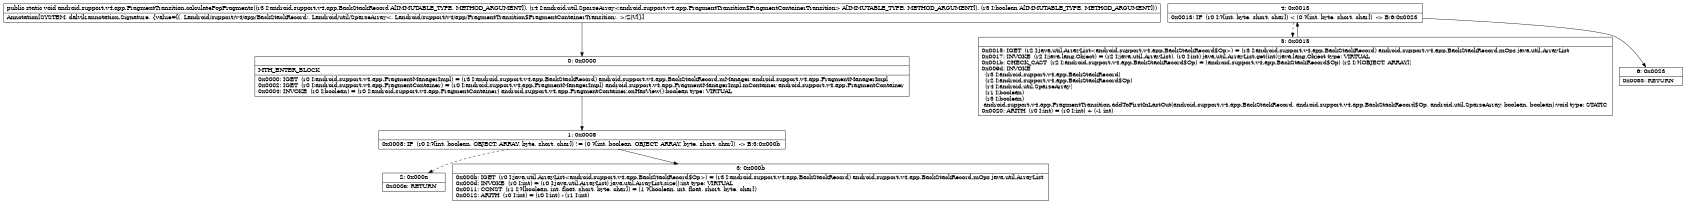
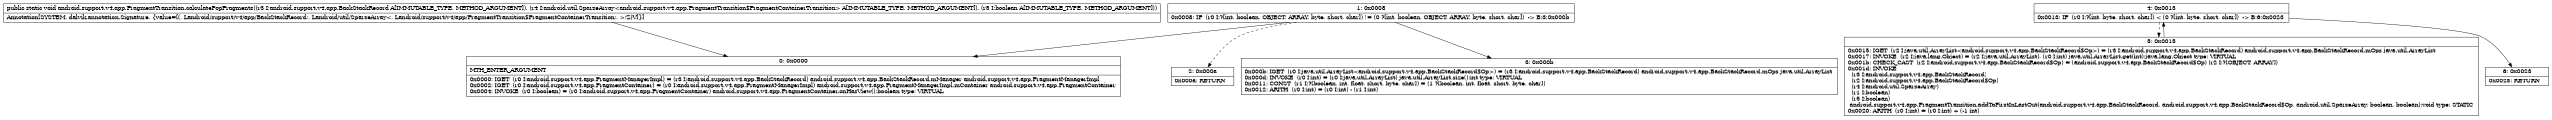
  digraph {
    node [shape=record]
-   n1 [label="{0\:\ 0x0000|MTH_ENTER_BLOCK\l|0x0000: IGET  (r0 I:android.support.v4.app.FragmentManagerImpl) = (r3 I:android.support.v4.app.BackStackRecord) android.support.v4.app.BackStackRecord.mManager android.support.v4.app.FragmentManagerImpl \l0x0002: IGET  (r0 I:android.support.v4.app.FragmentContainer) = (r0 I:android.support.v4.app.FragmentManagerImpl) android.support.v4.app.FragmentManagerImpl.mContainer android.support.v4.app.FragmentContainer \l0x0004: INVOKE  (r0 I:boolean) = (r0 I:android.support.v4.app.FragmentContainer) android.support.v4.app.FragmentContainer.onHasView():boolean type: VIRTUAL \l}"]
+   n1 [label="{0\:\ 0x0000|MTH_ENTER_ARGUMENT\l|0x0000: IGET  (r0 I:android.support.v4.app.FragmentManagerImpl) = (r3 I:android.support.v4.app.BackStackRecord) android.support.v4.app.BackStackRecord.mManager android.support.v4.app.FragmentManagerImpl \l0x0002: IGET  (r0 I:android.support.v4.app.FragmentContainer) = (r0 I:android.support.v4.app.FragmentManagerImpl) android.support.v4.app.FragmentManagerImpl.mContainer android.support.v4.app.FragmentContainer \l0x0004: INVOKE  (r0 I:boolean) = (r0 I:android.support.v4.app.FragmentContainer) android.support.v4.app.FragmentContainer.onHasView():boolean type: VIRTUAL \l}"]
    n2 [label="{1\:\ 0x0008|0x0008: IF  (r0 I:?[int, boolean, OBJECT, ARRAY, byte, short, char]) != (0 ?[int, boolean, OBJECT, ARRAY, byte, short, char])  \-\> B:3:0x000b \l}"]
    n3 [label="{2\:\ 0x000a|0x000a: RETURN   \l}"]
    n4 [label="{3\:\ 0x000b|0x000b: IGET  (r0 I:java.util.ArrayList\<android.support.v4.app.BackStackRecord$Op\>) = (r3 I:android.support.v4.app.BackStackRecord) android.support.v4.app.BackStackRecord.mOps java.util.ArrayList \l0x000d: INVOKE  (r0 I:int) = (r0 I:java.util.ArrayList) java.util.ArrayList.size():int type: VIRTUAL \l0x0011: CONST  (r1 I:?[boolean, int, float, short, byte, char]) = (1 ?[boolean, int, float, short, byte, char]) \l0x0012: ARITH  (r0 I:int) = (r0 I:int) \- (r1 I:int) \l}"]
    n5 [label="{4\:\ 0x0013|0x0013: IF  (r0 I:?[int, byte, short, char]) \< (0 ?[int, byte, short, char])  \-\> B:6:0x0023 \l}"]
-   n6 [label="{5\:\ 0x0015|0x0015: IGET  (r2 I:java.util.ArrayList\<android.support.v4.app.BackStackRecord$Op\>) = (r3 I:android.support.v4.app.BackStackRecord) android.support.v4.app.BackStackRecord.mOps java.util.ArrayList \l0x0017: INVOKE  (r2 I:java.lang.Object) = (r2 I:java.util.ArrayList), (r0 I:int) java.util.ArrayList.get(int):java.lang.Object type: VIRTUAL \l0x001b: CHECK_CAST  (r2 I:android.support.v4.app.BackStackRecord$Op) = (android.support.v4.app.BackStackRecord$Op) (r2 I:?[OBJECT, ARRAY]) \l0x009d: INVOKE  \l  (r3 I:android.support.v4.app.BackStackRecord)\l  (r2 I:android.support.v4.app.BackStackRecord$Op)\l  (r4 I:android.util.SparseArray)\l  (r1 I:boolean)\l  (r5 I:boolean)\l android.support.v4.app.FragmentTransition.addToFirstInLastOut(android.support.v4.app.BackStackRecord, android.support.v4.app.BackStackRecord$Op, android.util.SparseArray, boolean, boolean):void type: STATIC \l0x0020: ARITH  (r0 I:int) = (r0 I:int) + (\-1 int) \l}"]
-   n7 [label="{6\:\ 0x0023|0x0083: RETURN   \l}"]
+   n6 [label="{5\:\ 0x0015|0x0015: IGET  (r2 I:java.util.ArrayList\<android.support.v4.app.BackStackRecord$Op\>) = (r3 I:android.support.v4.app.BackStackRecord) android.support.v4.app.BackStackRecord.mOps java.util.ArrayList \l0x0017: INVOKE  (r2 I:java.lang.Object) = (r2 I:java.util.ArrayList), (r0 I:int) java.util.ArrayList.get(int):java.lang.Object type: VIRTUAL \l0x001b: CHECK_CAST  (r2 I:android.support.v4.app.BackStackRecord$Op) = (android.support.v4.app.BackStackRecord$Op) (r2 I:?[OBJECT, ARRAY]) \l0x001d: INVOKE  \l  (r3 I:android.support.v4.app.BackStackRecord)\l  (r2 I:android.support.v4.app.BackStackRecord$Op)\l  (r4 I:android.util.SparseArray)\l  (r1 I:boolean)\l  (r5 I:boolean)\l android.support.v4.app.FragmentTransition.addToFirstInLastOut(android.support.v4.app.BackStackRecord, android.support.v4.app.BackStackRecord$Op, android.util.SparseArray, boolean, boolean):void type: STATIC \l0x0020: ARITH  (r0 I:int) = (r0 I:int) + (\-1 int) \l}"]
+   n7 [label="{6\:\ 0x0023|0x0023: RETURN   \l}"]
    n8 [label="{public static void android.support.v4.app.FragmentTransition.calculatePopFragments((r3 I:android.support.v4.app.BackStackRecord A[IMMUTABLE_TYPE, METHOD_ARGUMENT]), (r4 I:android.util.SparseArray\<android.support.v4.app.FragmentTransition$FragmentContainerTransition\> A[IMMUTABLE_TYPE, METHOD_ARGUMENT]), (r5 I:boolean A[IMMUTABLE_TYPE, METHOD_ARGUMENT]))  | Annotation[SYSTEM, dalvik.annotation.Signature, \{value=[(, Landroid\/support\/v4\/app\/BackStackRecord;, Landroid\/util\/SparseArray\<, Landroid\/support\/v4\/app\/FragmentTransition$FragmentContainerTransition;, \>;Z)V]\}]\l}"]
-   n1 -> n2
+   n2 -> n1
    n2 -> n3 [style=dashed]
    n2 -> n4
    n5 -> n6 [style=dashed]
    n5 -> n7
    n6 -> n5
    n8 -> n1
  }
